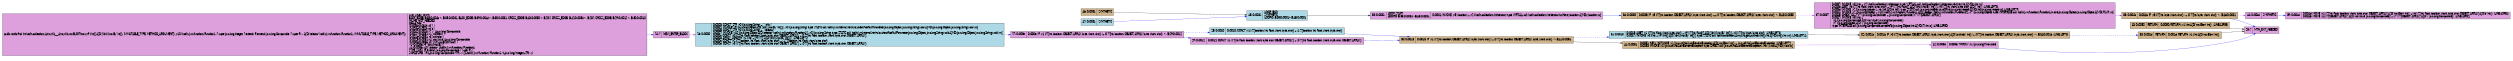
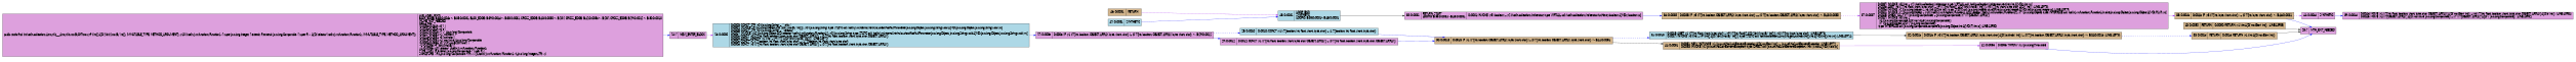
  digraph {
    fontname=Lato
    rankdir=LR
    node [fillcolor=plum fontname=Lato shape=record style=filled]
    edge [color=blue fontname=Lato]
    n1 [label="{24\:\ ?|NEW_ENTER_BLOCK\l}"]
    n2 [fillcolor=lightblue label="{26\:\ 0x0000|0x0000: CONST_STR  (r0 I:java.lang.String) =  \"\<this\>\" \l0x0002: INVOKE  (r9 I:java.lang.Object A[D('$this$maxBy' int[])]), (r0 I:java.lang.String) type: STATIC call: kotlin.jvm.internal.Intrinsics.checkNotNullParameter(java.lang.Object, java.lang.String):void A[MD:(java.lang.Object, java.lang.String):void (m)]\l0x0005: CONST_STR  (r0 I:java.lang.String) =  \"selector\" \l0x0007: INVOKE  (r10 I:java.lang.Object A[D('selector' kotlin.jvm.functions.Function1)]), (r0 I:java.lang.String) type: STATIC call: kotlin.jvm.internal.Intrinsics.checkNotNullParameter(java.lang.Object, java.lang.String):void A[MD:(java.lang.Object, java.lang.String):void (m)]\l0x000a: CONST  (r0 I:??[int, float, boolean, short, byte, char, OBJECT, ARRAY]) = (0 ??[int, float, boolean, short, byte, char, OBJECT, ARRAY]) \l0x000b: ARRAY_LENGTH  (r1 I:int) = (r9 I:??[] A[D('$this$maxBy' int[])])  (LINE:13972)\l0x000c: CONST  (r2 I:??[boolean, int, float, short, byte, char]) = (1 ??[boolean, int, float, short, byte, char]) \l0x000d: CONST  (r3 I:??[int, float, boolean, short, byte, char, OBJECT, ARRAY]) = (0 ??[int, float, boolean, short, byte, char, OBJECT, ARRAY]) \l}"]
    n3 [label="{27\:\ 0x000e|0x000e: IF  (r1 I:??[int, boolean, OBJECT, ARRAY, byte, short, char]) != (0 ??[int, boolean, OBJECT, ARRAY, byte, short, char])  \-\> B:29:0x0012 \l}"]
    n4 [fillcolor=lightblue label="{28\:\ 0x0010|0x0010: CONST  (r1 I:??[boolean, int, float, short, byte, char]) = (1 ??[boolean, int, float, short, byte, char]) \l}"]
    n5 [label="{29\:\ 0x0012|0x0012: CONST  (r1 I:??[int, float, boolean, short, byte, char, OBJECT, ARRAY]) = (0 ??[int, float, boolean, short, byte, char, OBJECT, ARRAY]) \l}"]
    n6 [fillcolor=tan label="{30\:\ 0x0013|0x0013: IF  (r1 I:??[int, boolean, OBJECT, ARRAY, byte, short, char]) != (0 ??[int, boolean, OBJECT, ARRAY, byte, short, char])  \-\> B:41:0x0051 \l}"]
    n7 [fillcolor=lightblue label="{31\:\ 0x0015|0x0015: AGET  (r1 I:??[int, float, short, byte, char]) = (r9 I:??[int, float][] A[D('$this$maxBy' int[])]), (r3 I:??[int, short, byte, char])  (LINE:13973)\l0x0017: INVOKE  (r3 I:int) = (r9 I:int[] A[D('$this$maxBy' int[])]) type: STATIC call: kotlin.collections.ArraysKt.getLastIndex(int[]):int A[MD:(int[]):int (m)] (LINE:13974)\l}"]
    n8 [fillcolor=tan label="{41\:\ 0x0051|0x0051: NEW_INSTANCE  (r1 I:java.util.NoSuchElementException A[D('maxElem' int)]) =  java.util.NoSuchElementException  (LINE:13972)\l0x0053: INVOKE  (r1 I:java.util.NoSuchElementException) type: DIRECT call: java.util.NoSuchElementException.\<init\>():void A[MD:():void (c)]\l}"]
    n9 [fillcolor=tan label="{32\:\ 0x001b|0x001b: IF  (r3 I:??[int, boolean, OBJECT, ARRAY, byte, short, char] A[D('lastIndex' int)]) != (0 ??[int, boolean, OBJECT, ARRAY, byte, short, char])  \-\> B:34:0x001e  (LINE:13975)\l}"]
    n10 [label="{42\:\ 0x0056|0x0056: THROW  (r1 I:java.lang.Throwable) \l}"]
    n11 [fillcolor=tan label="{33\:\ 0x001d|RETURN\l|0x001d: RETURN  (r1 I:int A[D('maxElem' int)]) \l}"]
    n12 [label="{25\:\ ?|MTH_EXIT_NEEDED\l}"]
-   n13 [label="{35\:\ 0x0031|LOOP_START\lLOOP:0: B:35:0x0031\-\>B:45:0x0031\l|0x0031: INVOKE  (r5 I:boolean) = (r2 I:kotlin.collections.IntIterator) type: VIRTUAL call: kotlin.collections.IntIterator.hasNext():boolean A[MD:():boolean (c)]\l}"]
+   n13 [label="{35\:\ 0x0031|RETURN_START\lLOOP:0: B:35:0x0031\-\>B:45:0x0031\l|0x0031: INVOKE  (r5 I:boolean) = (r2 I:kotlin.collections.IntIterator) type: VIRTUAL call: kotlin.collections.IntIterator.hasNext():boolean A[MD:():boolean (c)]\l}"]
    n14 [fillcolor=tan label="{36\:\ 0x0035|0x0035: IF  (r5 I:??[int, boolean, OBJECT, ARRAY, byte, short, char]) == (0 ??[int, boolean, OBJECT, ARRAY, byte, short, char])  \-\> B:43:0x0050 \l}"]
    n15 [label="{37\:\ 0x0037|0x0037: INVOKE  (r5 I:int) = (r2 I:kotlin.collections.IntIterator) type: VIRTUAL call: kotlin.collections.IntIterator.nextInt():int A[MD:():int (m)]\l0x003b: AGET  (r6 I:??[int, float, short, byte, char]) = (r9 I:??[int, float][] A[D('$this$maxBy' int[])]), (r5 I:??[int, short, byte, char] A[D('i' int)])  (LINE:13978)\l0x003d: INVOKE  (r7 I:java.lang.Integer) = (r6 I:int A[D('e' int)]) type: STATIC call: java.lang.Integer.valueOf(int):java.lang.Integer A[MD:(int):java.lang.Integer (c)] (LINE:13979)\l0x0041: INVOKE  (r7 I:java.lang.Object) = (r10 I:kotlin.jvm.functions.Function1 A[D('selector' kotlin.jvm.functions.Function1)]), (r7 I:java.lang.Object) type: INTERFACE call: kotlin.jvm.functions.Function1.invoke(java.lang.Object):java.lang.Object A[MD:(P1):R (m)]\l0x0045: CHECK_CAST (r7 I:java.lang.Comparable) = (java.lang.Comparable) (r7 I:??[OBJECT, ARRAY]) \l0x0047: INVOKE  (r8 I:int) = \l  (r4 I:java.lang.Comparable A[D('maxValue' java.lang.Comparable)])\l  (r7 I:java.lang.Object A[D('v' java.lang.Comparable)])\l type: INTERFACE call: java.lang.Comparable.compareTo(java.lang.Object):int A[MD:(T):int (c)] (LINE:13980)\l}"]
    n16 [fillcolor=tan label="{38\:\ 0x004b|0x004b: IF  (r8 I:??[int, byte, short, char]) \>= (0 ??[int, byte, short, char])  \-\> B:46:0x0031 \l}"]
    n17 [label="{44\:\ 0x004d|SYNTHETIC\l}"]
    n18 [label="{39\:\ 0x004d|0x004d: MOVE  (r1 I:??[int, float, boolean, short, byte, char, OBJECT, ARRAY] A[D('maxElem' int)]) = (r6 I:??[int, float, boolean, short, byte, char, OBJECT, ARRAY] A[D('e' int)])  (LINE:13981)\l0x004e: MOVE  (r4 I:??[OBJECT, ARRAY] A[D('maxValue' java.lang.Comparable)]) = (r7 I:??[OBJECT, ARRAY] A[D('v' java.lang.Comparable)])  (LINE:13982)\l}"]
-   n19 [fillcolor=tan label="{46\:\ 0x0031|SYNTHETIC\l}"]
+   n19 [fillcolor=tan label="{46\:\ 0x0031|RETURN\l}"]
    n20 [fillcolor=lightblue label="{45\:\ 0x0031|LOOP_END\lSYNTHETIC\lLOOP:0: B:35:0x0031\-\>B:45:0x0031\l}"]
    n21 [fillcolor=lightblue label="{47\:\ 0x0031|SYNTHETIC\l}"]
    n22 [fillcolor=tan label="{40\:\ 0x0050|RETURN\l|0x0050: RETURN  (r1 I:int A[D('maxElem' int)])  (LINE:13985)\l}"]
    n23 [label="{public static final int kotlin.collections.ArraysKt___ArraysKt.maxByOrThrow((r9 I:int[] A[D('$this$maxBy' int[]), IMMUTABLE_TYPE, METHOD_ARGUMENT]), (r10 I:kotlin.jvm.functions.Function1\<? super java.lang.Integer, ? extends R extends java.lang.Comparable\<? super R\>\> A[D('selector' kotlin.jvm.functions.Function1), IMMUTABLE_TYPE, METHOD_ARGUMENT]))  | USE_LINES_HINTS\lBACK_EDGE: B:38:0x004b \-\> B:35:0x0031, BACK_EDGE: B:39:0x004d \-\> B:35:0x0031, CROSS_EDGE: B:40:0x0050 \-\> B:25:?, CROSS_EDGE: B:42:0x0056 \-\> B:25:?, CROSS_EDGE: B:29:0x0012 \-\> B:30:0x0013\lINLINE_NOT_NEEDED\lDebug Info:\l  0x003b\-0x004f: r5 'i' I\l  0x003d\-0x004f: r6 'e' I\l  0x0047\-0x004f: r7 'v' Ljava\/lang\/Comparable;\l  0x0017\-0x0051: r1 'maxElem' I\l  0x001b\-0x0051: r3 'lastIndex' I\l  0x0028\-0x0051: r4 'maxValue' Ljava\/lang\/Comparable;\l  0x000b\-0x0056: r0 '$i$f$maxByOrThrow' I\l  \-1 \-0x0056: r9 '$this$maxBy' [I\l  \-1 \-0x0056: r10 'selector' Lkotlin\/jvm\/functions\/Function1;\lTYPE_VARS: [R extends java.lang.Comparable\<? super R\>]\lSIGNATURE: \<R::Ljava\/lang\/Comparable\<\-TR;\>;\>([ILkotlin\/jvm\/functions\/Function1\<\-Ljava\/lang\/Integer;+TR;\>;)I\l}"]
    n1 -> n2 [color=purple]
    n2 -> n3
    n3 -> n4 [style=dashed]
    n3 -> n5
    n4 -> n6
    n5 -> n6
    n6 -> n7 [style=dashed]
    n6 -> n8 [color=black]
    n7 -> n9 [color=black]
    n8 -> n10 [color=purple]
    n9 -> n11 [style=dashed]
    n10 -> n12
    n11 -> n12 [color=black]
    n13 -> n14
    n14 -> n15 [color=purple style=dashed]
    n15 -> n16 [color=purple]
    n16 -> n12
    n16 -> n17 [color=purple style=dashed]
    n17 -> n18
-   n19 -> n20 [color=black]
+   n19 -> n20 [color=purple]
    n20 -> n13 [color=black]
    n21 -> n20
    n22 -> n12 [color=black]
    n23 -> n1
  }
